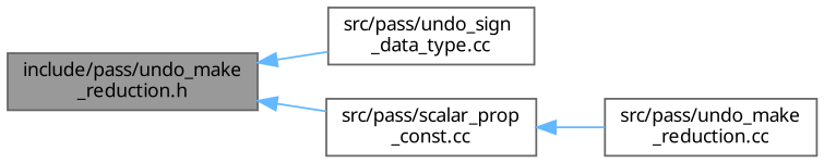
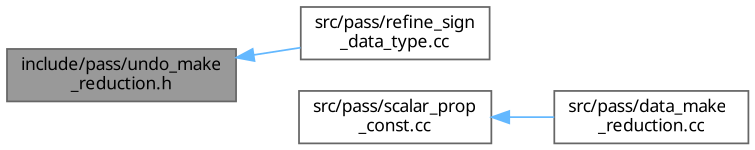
  digraph {
    fontname="Noto Sans"
    rankdir=LR
    node [color=grey40 fillcolor=white fontname="Noto Sans" fontsize=10 shape=box style=filled]
    edge [color=steelblue1 dir=back fontname="Noto Sans" fontsize=10 labelfontname=Helvetica labelfontsize=10 style=solid]
    n1 [color=gray40 fillcolor=grey60 fontcolor=black height=0.2 label="include/pass/undo_make\l_reduction.h" width=0.4]
-   n2 [height=0.2 label="src/pass/undo_sign\l_data_type.cc" width=0.4]
+   n2 [height=0.2 label="src/pass/refine_sign\l_data_type.cc" width=0.4]
    n3 [height=0.2 label="src/pass/scalar_prop\l_const.cc" width=0.4]
-   n4 [height=0.2 label="src/pass/undo_make\l_reduction.cc" width=0.4]
+   n4 [height=0.2 label="src/pass/data_make\l_reduction.cc" width=0.4]
    n1 -> n2
-   n1 -> n3
    n3 -> n4
  }
